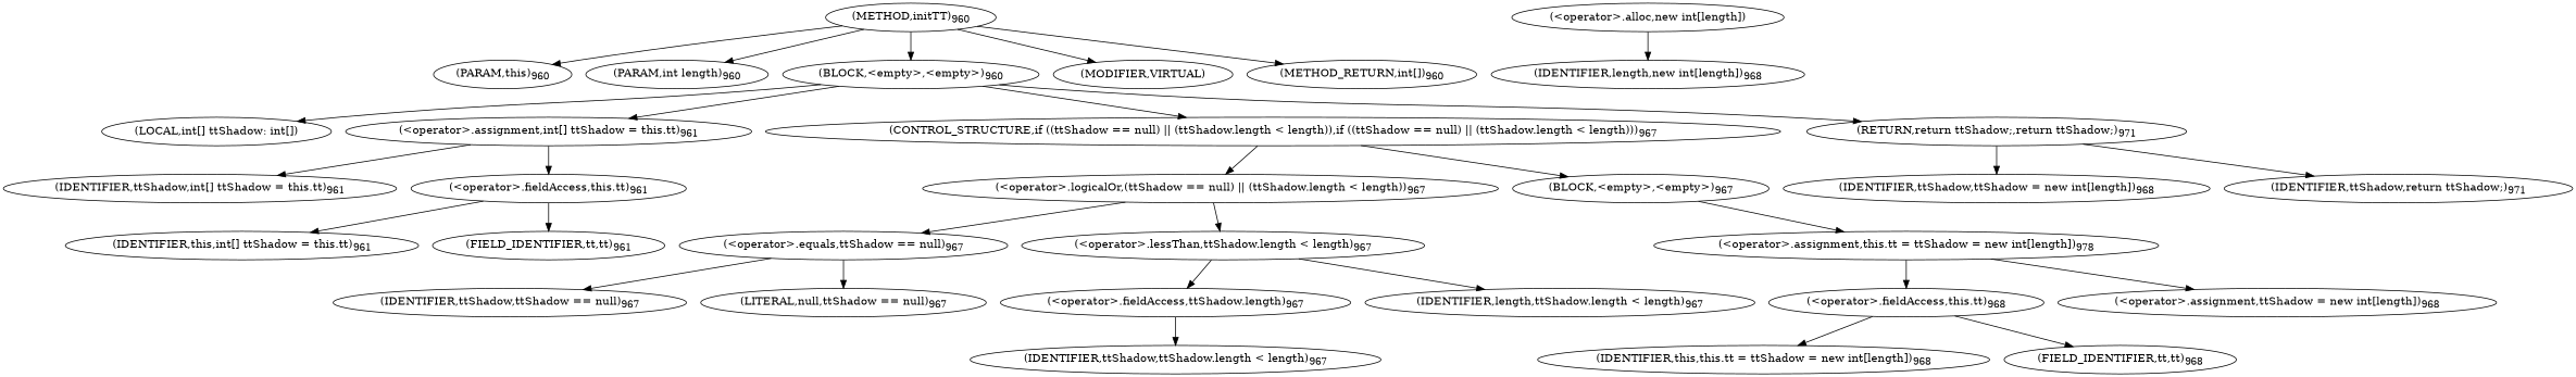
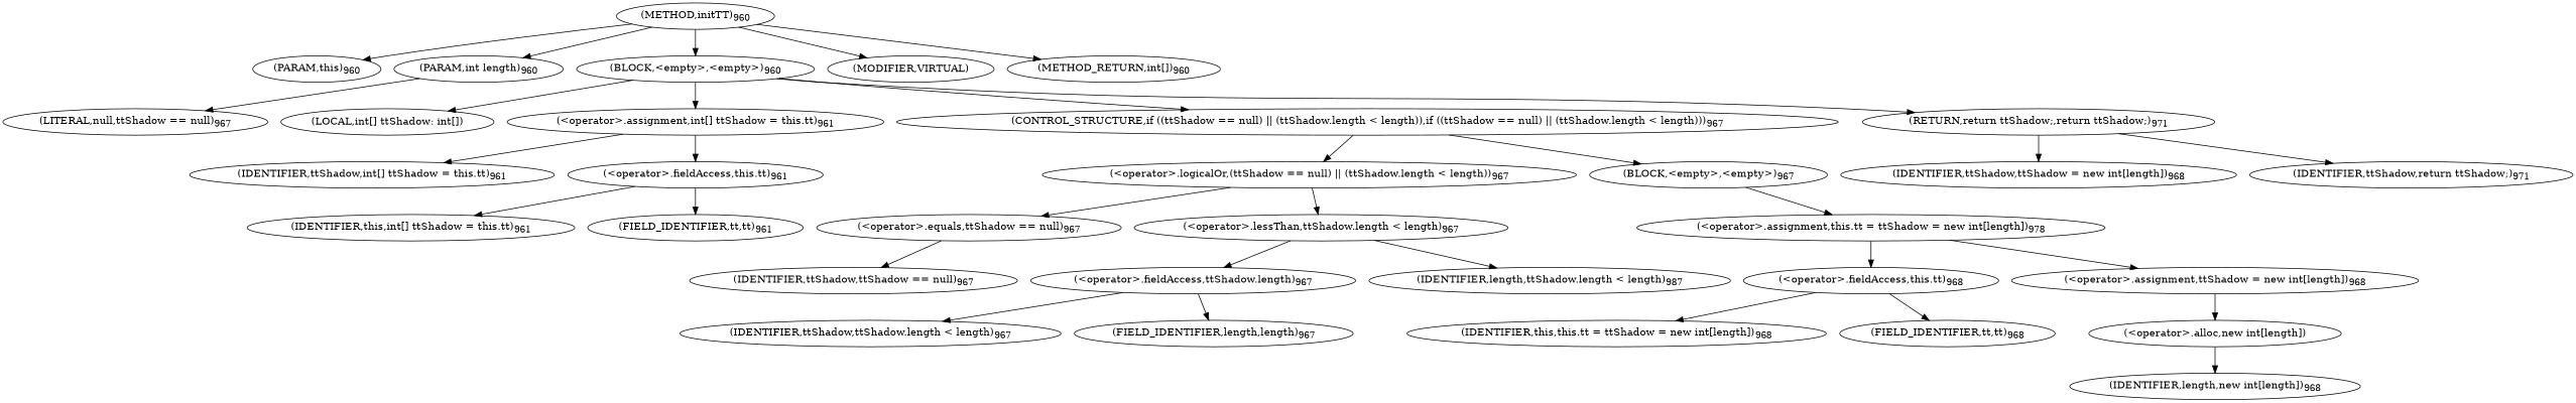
  digraph {
    n1 [label=<(METHOD,initTT)<SUB>960</SUB>>]
    n2 [label=<(PARAM,this)<SUB>960</SUB>>]
    n3 [label=<(PARAM,int length)<SUB>960</SUB>>]
    n4 [label=<(BLOCK,&lt;empty&gt;,&lt;empty&gt;)<SUB>960</SUB>>]
    n5 [label=<(MODIFIER,VIRTUAL)>]
    n6 [label=<(METHOD_RETURN,int[])<SUB>960</SUB>>]
    n7 [label=<(LOCAL,int[] ttShadow: int[])>]
    n8 [label=<(&lt;operator&gt;.assignment,int[] ttShadow = this.tt)<SUB>961</SUB>>]
    n9 [label=<(CONTROL_STRUCTURE,if ((ttShadow == null) || (ttShadow.length &lt; length)),if ((ttShadow == null) || (ttShadow.length &lt; length)))<SUB>967</SUB>>]
    n10 [label=<(RETURN,return ttShadow;,return ttShadow;)<SUB>971</SUB>>]
    n11 [label=<(IDENTIFIER,ttShadow,int[] ttShadow = this.tt)<SUB>961</SUB>>]
    n12 [label=<(&lt;operator&gt;.fieldAccess,this.tt)<SUB>961</SUB>>]
    n13 [label=<(&lt;operator&gt;.logicalOr,(ttShadow == null) || (ttShadow.length &lt; length))<SUB>967</SUB>>]
    n14 [label=<(BLOCK,&lt;empty&gt;,&lt;empty&gt;)<SUB>967</SUB>>]
    n15 [label=<(IDENTIFIER,ttShadow,ttShadow = new int[length])<SUB>968</SUB>>]
    n16 [label=<(IDENTIFIER,ttShadow,return ttShadow;)<SUB>971</SUB>>]
    n17 [label=<(IDENTIFIER,this,int[] ttShadow = this.tt)<SUB>961</SUB>>]
    n18 [label=<(FIELD_IDENTIFIER,tt,tt)<SUB>961</SUB>>]
    n19 [label=<(&lt;operator&gt;.equals,ttShadow == null)<SUB>967</SUB>>]
    n20 [label=<(&lt;operator&gt;.lessThan,ttShadow.length &lt; length)<SUB>967</SUB>>]
    n21 [label=<(&lt;operator&gt;.assignment,this.tt = ttShadow = new int[length])<SUB>978</SUB>>]
    n22 [label=<(IDENTIFIER,ttShadow,ttShadow == null)<SUB>967</SUB>>]
    n23 [label=<(LITERAL,null,ttShadow == null)<SUB>967</SUB>>]
    n24 [label=<(&lt;operator&gt;.fieldAccess,ttShadow.length)<SUB>967</SUB>>]
-   n25 [label=<(IDENTIFIER,length,ttShadow.length &lt; length)<SUB>967</SUB>>]
+   n25 [label=<(IDENTIFIER,length,ttShadow.length &lt; length)<SUB>987</SUB>>]
    n26 [label=<(IDENTIFIER,ttShadow,ttShadow.length &lt; length)<SUB>967</SUB>>]
+   n27 [label=<(FIELD_IDENTIFIER,length,length)<SUB>967</SUB>>]
    n28 [label=<(&lt;operator&gt;.fieldAccess,this.tt)<SUB>968</SUB>>]
    n29 [label=<(&lt;operator&gt;.assignment,ttShadow = new int[length])<SUB>968</SUB>>]
    n30 [label=<(IDENTIFIER,this,this.tt = ttShadow = new int[length])<SUB>968</SUB>>]
    n31 [label=<(FIELD_IDENTIFIER,tt,tt)<SUB>968</SUB>>]
    n32 [label=<(&lt;operator&gt;.alloc,new int[length])>]
    n33 [label=<(IDENTIFIER,length,new int[length])<SUB>968</SUB>>]
    n1 -> n2
    n1 -> n3
    n1 -> n4
    n1 -> n5
    n1 -> n6
    n4 -> n7
    n4 -> n8
    n4 -> n9
    n4 -> n10
    n8 -> n11
    n8 -> n12
    n9 -> n13
    n9 -> n14
    n10 -> n15
    n10 -> n16
    n12 -> n17
    n12 -> n18
    n13 -> n19
    n13 -> n20
    n14 -> n21
    n19 -> n22
-   n19 -> n23
+   n3 -> n23
    n20 -> n24
    n20 -> n25
    n21 -> n28
    n21 -> n29
    n24 -> n26
+   n24 -> n27
    n28 -> n30
    n28 -> n31
+   n29 -> n32
    n32 -> n33
  }
